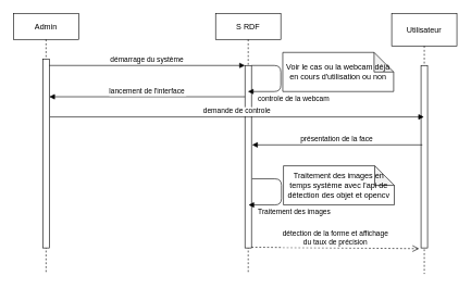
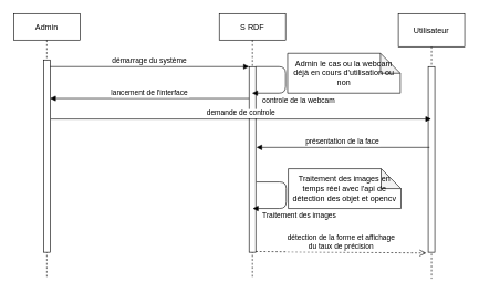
  <mxCell id="0" />
  <mxCell id="1" parent="0" />
  <mxCell id="2" value="Admin" style="shape=umlLifeline;perimeter=lifelinePerimeter;container=1;collapsible=0;recursiveResize=0;rounded=0;shadow=0;strokeWidth=1;" parent="1" vertex="1"><mxGeometry x="20" y="20" width="100" height="400" as="geometry" /></mxCell>
  <mxCell id="3" value="" style="points=[];perimeter=orthogonalPerimeter;rounded=0;shadow=0;strokeWidth=1;" parent="2" vertex="1"><mxGeometry x="45" y="70" width="10" height="290" as="geometry" /></mxCell>
  <mxCell id="4" value="S RDF" style="shape=umlLifeline;perimeter=lifelinePerimeter;container=1;collapsible=0;recursiveResize=0;rounded=0;shadow=0;strokeWidth=1;" parent="1" vertex="1"><mxGeometry x="330" y="20" width="100" height="400" as="geometry" /></mxCell>
  <mxCell id="5" value="" style="points=[];perimeter=orthogonalPerimeter;rounded=0;shadow=0;strokeWidth=1;" parent="4" vertex="1"><mxGeometry x="45" y="80" width="10" height="280" as="geometry" /></mxCell>
  <mxCell id="6" value="controle de la webcam" style="verticalAlign=bottom;endArrow=block;shadow=0;strokeWidth=1;" edge="1" parent="4" target="4"><mxGeometry x="0.255" y="28" relative="1" as="geometry"><mxPoint x="55" y="80.0" as="sourcePoint" /><mxPoint x="110" y="130" as="targetPoint" /><Array as="points"><mxPoint x="100" y="80" /><mxPoint x="100" y="120" /></Array><mxPoint x="20" y="-8" as="offset" /></mxGeometry></mxCell>
  <mxCell id="7" value="détection de la forme et affichage &#10;du taux de précision" style="verticalAlign=bottom;endArrow=open;dashed=1;endSize=8;exitX=1;exitY=0.996;shadow=0;strokeWidth=1;exitDx=0;exitDy=0;exitPerimeter=0;entryX=-0.3;entryY=1.004;entryDx=0;entryDy=0;entryPerimeter=0;" parent="1" source="5" target="11" edge="1"><mxGeometry relative="1" as="geometry"><mxPoint x="640" y="365" as="targetPoint" /></mxGeometry></mxCell>
  <mxCell id="8" value="démarrage du système" style="verticalAlign=bottom;endArrow=block;entryX=0;entryY=0;shadow=0;strokeWidth=1;" parent="1" source="3" target="5" edge="1"><mxGeometry relative="1" as="geometry"><mxPoint x="175" y="100" as="sourcePoint" /></mxGeometry></mxCell>
  <mxCell id="9" value="lancement de l'interface" style="verticalAlign=bottom;endArrow=block;shadow=0;strokeWidth=1;" parent="1" target="3" edge="1"><mxGeometry relative="1" as="geometry"><mxPoint x="375" y="148" as="sourcePoint" /><mxPoint x="80" y="148" as="targetPoint" /></mxGeometry></mxCell>
  <mxCell id="10" value="Utilisateur" style="shape=umlLifeline;perimeter=lifelinePerimeter;container=1;collapsible=0;recursiveResize=0;rounded=0;shadow=0;strokeWidth=1;size=50;" vertex="1" parent="1"><mxGeometry x="600" y="20" width="100" height="400" as="geometry" /></mxCell>
  <mxCell id="11" value="" style="points=[];perimeter=orthogonalPerimeter;rounded=0;shadow=0;strokeWidth=1;" vertex="1" parent="10"><mxGeometry x="45" y="80" width="10" height="280" as="geometry" /></mxCell>
- <mxCell id="12" value="Voir le cas ou la webcam déjà en cours d'utilisation ou non" style="shape=note;whiteSpace=wrap;html=1;backgroundOutline=1;darkOpacity=0.05;" vertex="1" parent="1"><mxGeometry x="433" y="80" width="170" height="60" as="geometry" /></mxCell>
+ <mxCell id="12" value="Admin le cas ou la webcam déjà en cours d'utilisation ou non" style="shape=note;whiteSpace=wrap;html=1;backgroundOutline=1;darkOpacity=0.05;" vertex="1" parent="1"><mxGeometry x="433" y="80" width="170" height="60" as="geometry" /></mxCell>
  <mxCell id="13" value="demande de controle" style="verticalAlign=bottom;endArrow=block;shadow=0;strokeWidth=1;" edge="1" parent="1" target="10"><mxGeometry relative="1" as="geometry"><mxPoint x="76" y="179" as="sourcePoint" /><mxPoint x="376" y="179" as="targetPoint" /></mxGeometry></mxCell>
  <mxCell id="14" value="présentation de la face" style="verticalAlign=bottom;endArrow=block;shadow=0;strokeWidth=1;entryX=1.1;entryY=0.694;entryDx=0;entryDy=0;entryPerimeter=0;exitX=0.2;exitY=0.694;exitDx=0;exitDy=0;exitPerimeter=0;" edge="1" parent="1"><mxGeometry relative="1" as="geometry"><mxPoint x="647" y="221.86" as="sourcePoint" /><mxPoint x="386" y="221.86" as="targetPoint" /></mxGeometry></mxCell>
  <mxCell id="15" value="Traitement des images" style="verticalAlign=bottom;endArrow=block;shadow=0;strokeWidth=1;" edge="1" parent="1"><mxGeometry x="0.255" y="28" relative="1" as="geometry"><mxPoint x="386" y="274" as="sourcePoint" /><mxPoint x="380.5" y="314" as="targetPoint" /><Array as="points"><mxPoint x="431" y="274" /><mxPoint x="431" y="314" /></Array><mxPoint x="20" y="-8" as="offset" /></mxGeometry></mxCell>
- <mxCell id="16" value="Traitement des images en temps système avec l'api de détection des objet et opencv" style="shape=note;whiteSpace=wrap;html=1;backgroundOutline=1;darkOpacity=0.05;" vertex="1" parent="1"><mxGeometry x="434" y="254" width="170" height="60" as="geometry" /></mxCell>
+ <mxCell id="16" value="Traitement des images en temps réel avec l'api de détection des objet et opencv" style="shape=note;whiteSpace=wrap;html=1;backgroundOutline=1;darkOpacity=0.05;" vertex="1" parent="1"><mxGeometry x="434" y="254" width="170" height="60" as="geometry" /></mxCell>
